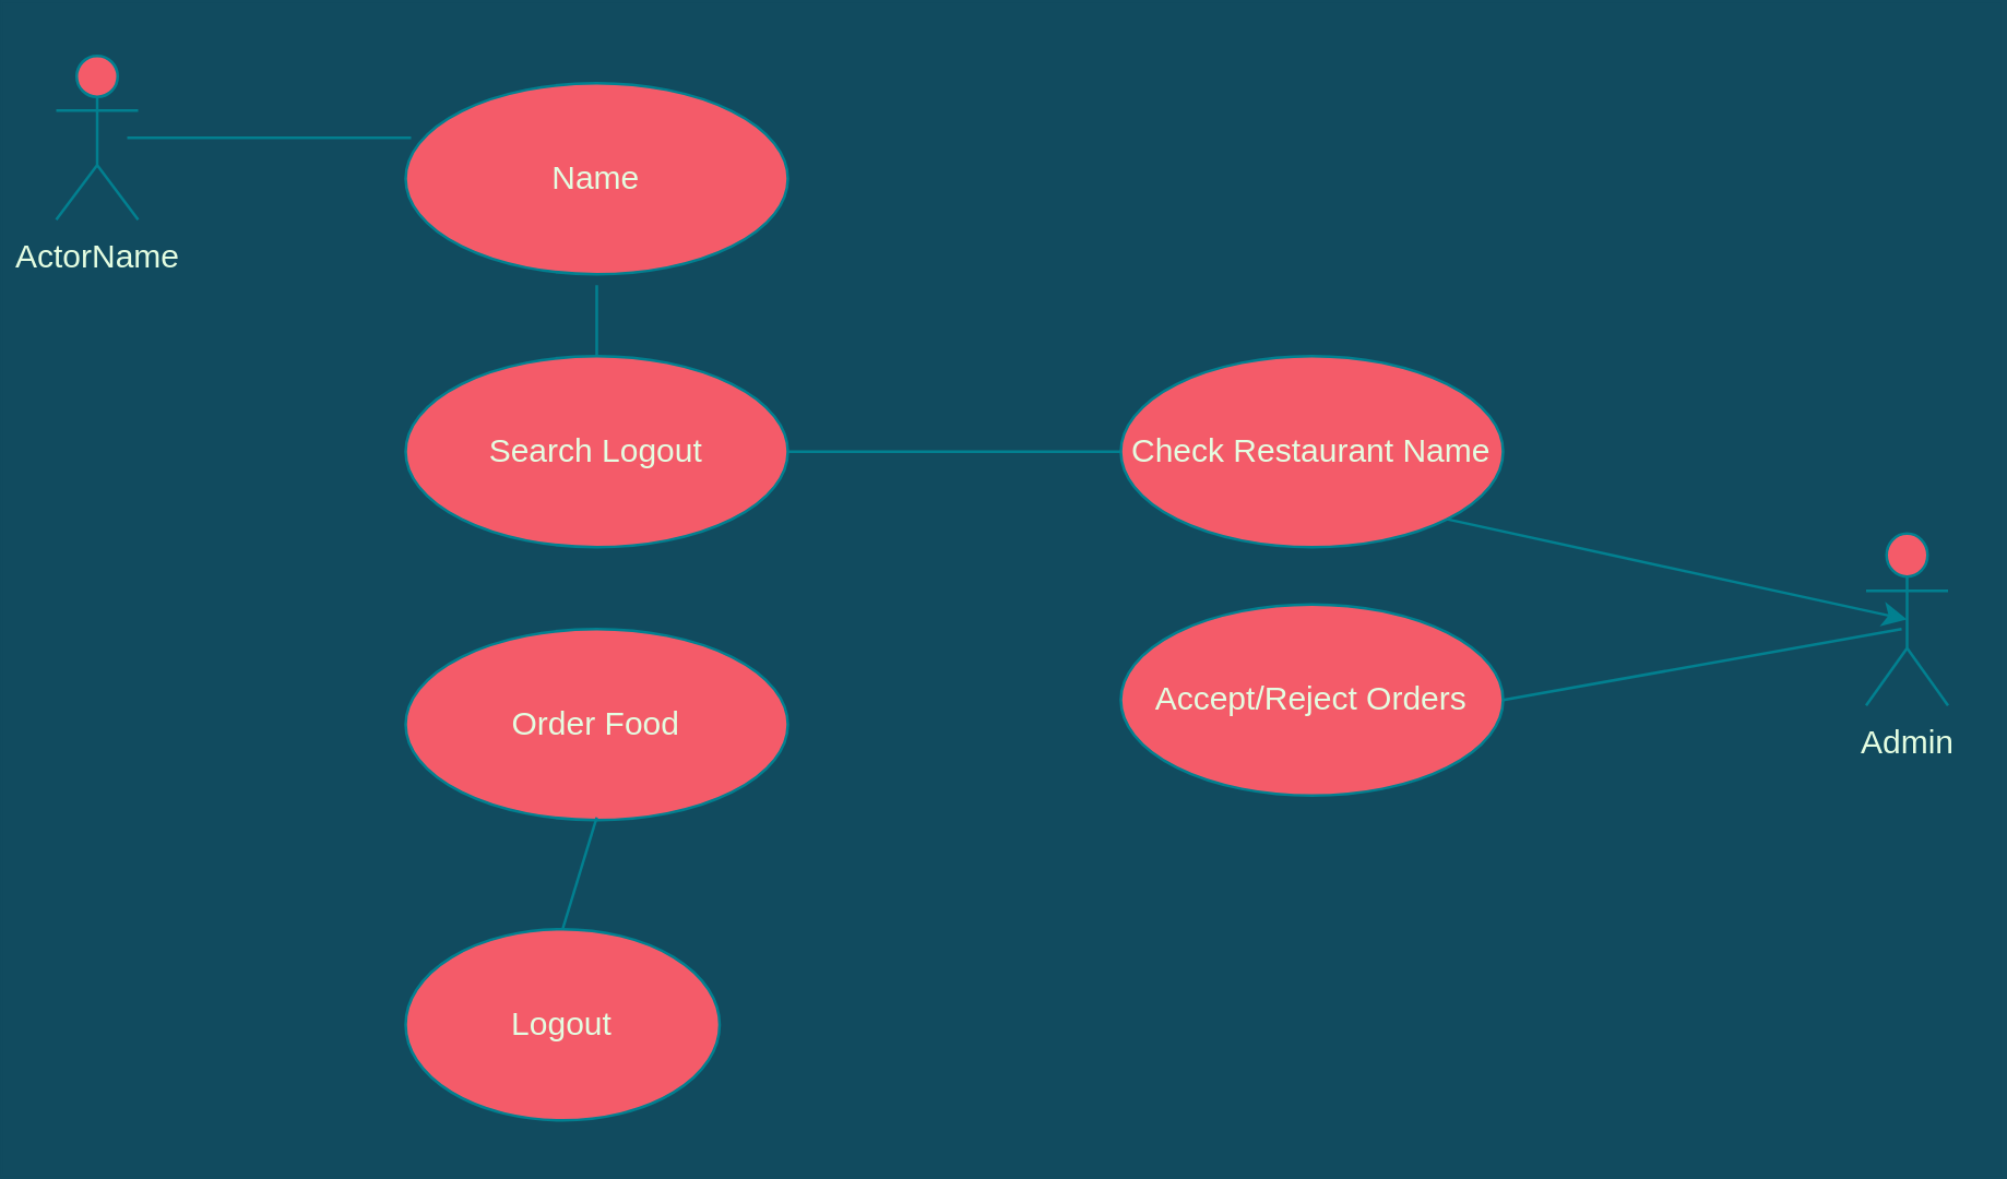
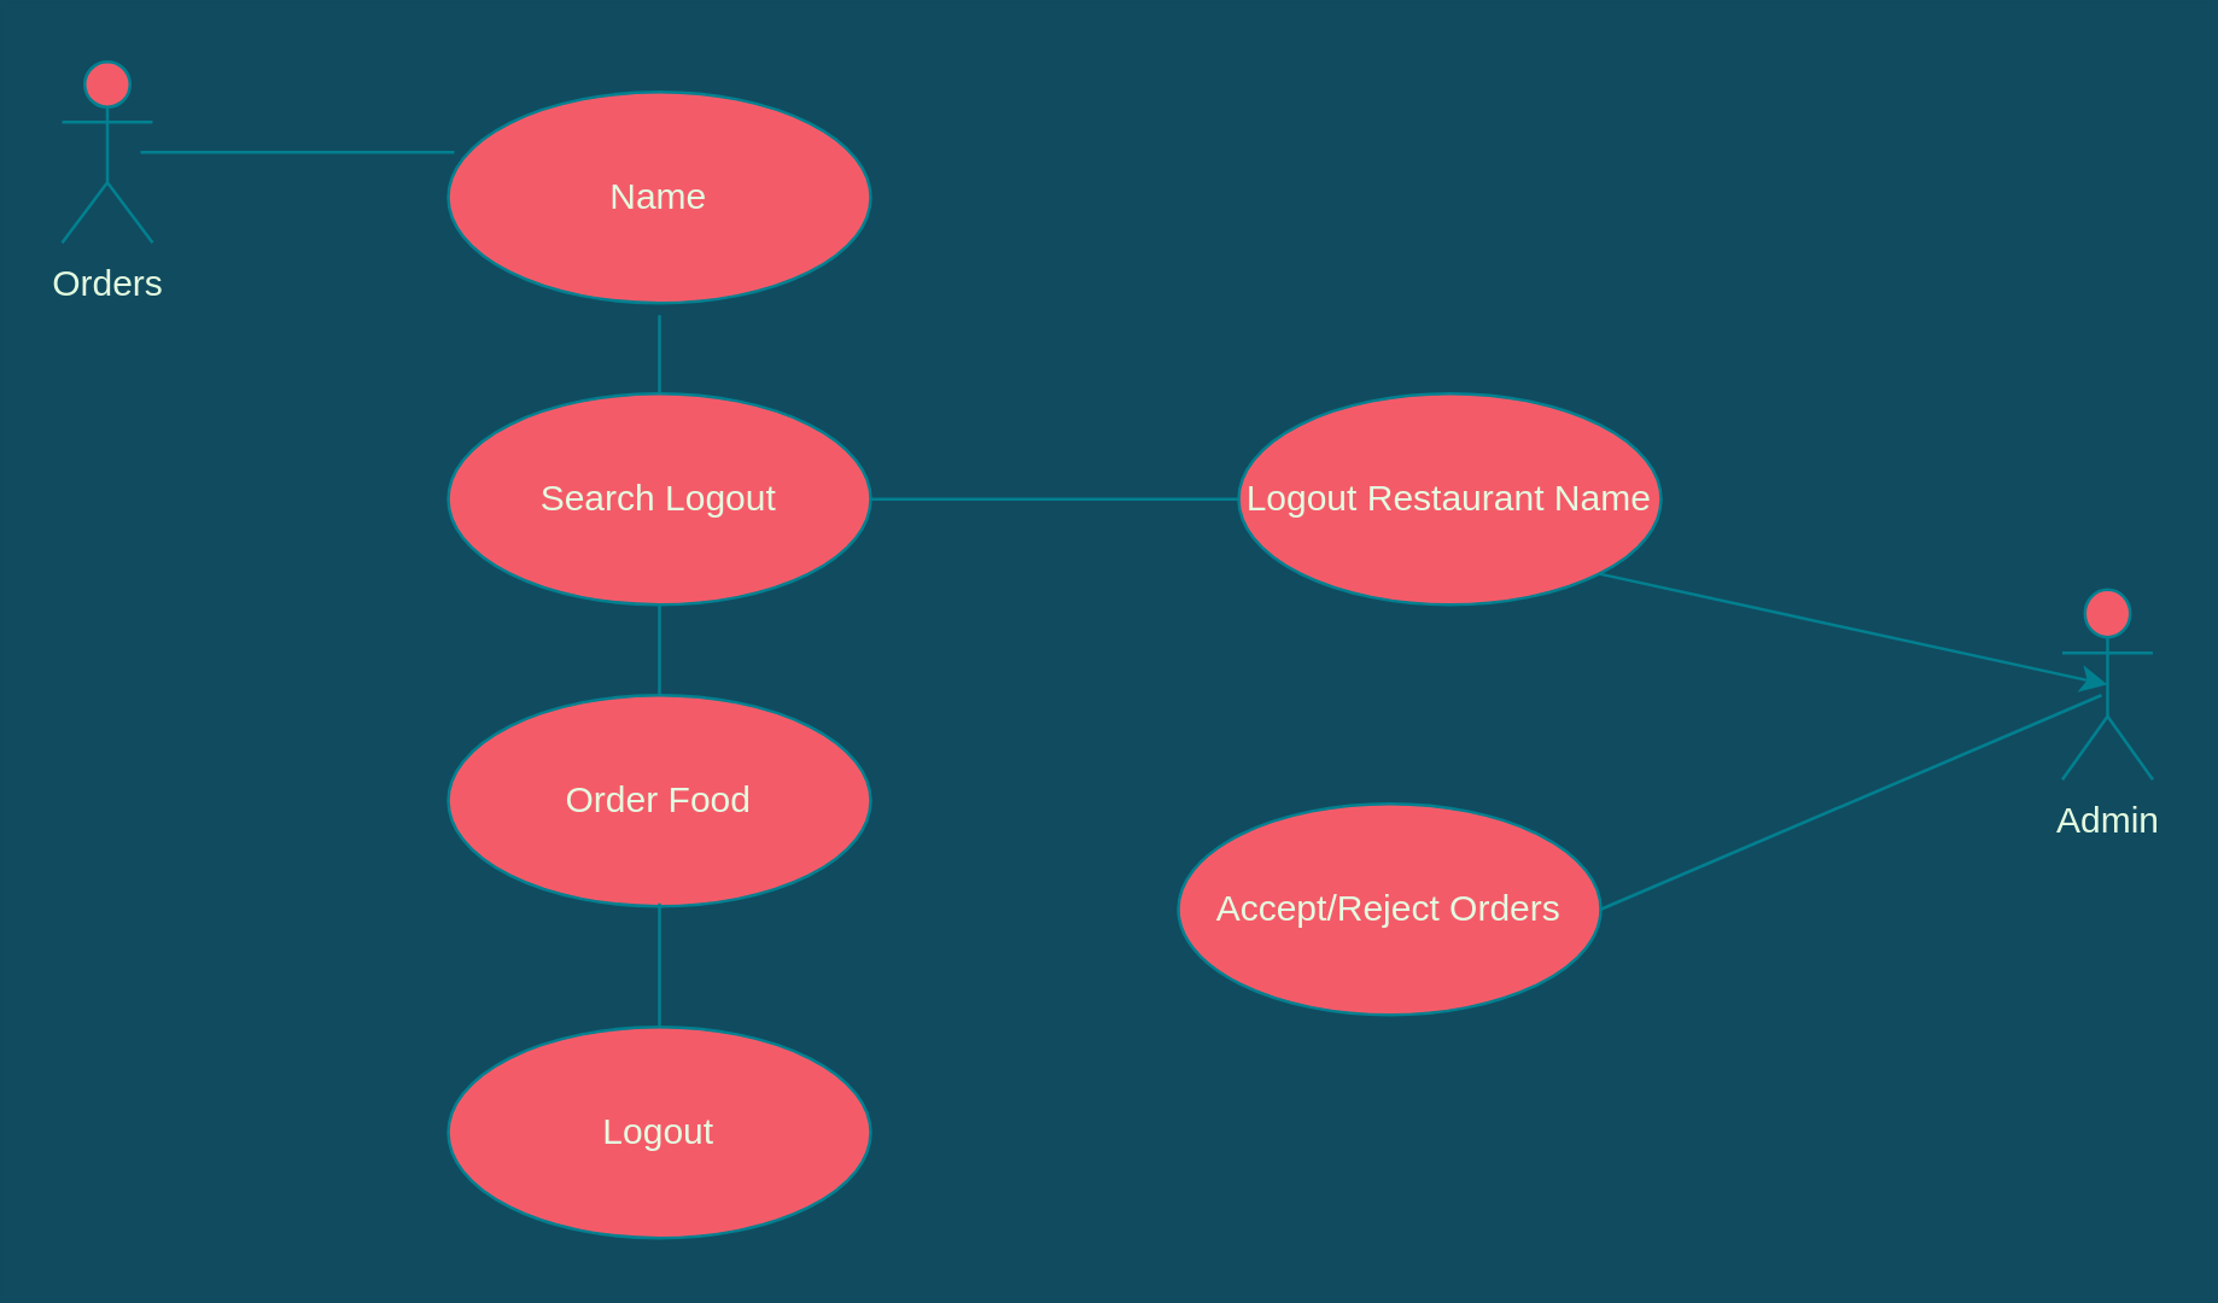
  <mxCell id="0" />
  <mxCell id="1" parent="0" />
- <mxCell id="2" value="ActorName" style="shape=umlActor;html=1;verticalLabelPosition=bottom;verticalAlign=top;align=center;fillColor=#F45B69;strokeColor=#028090;fontColor=#E4FDE1;" vertex="1" parent="1"><mxGeometry x="20" y="20" width="30" height="60" as="geometry" /></mxCell>
+ <mxCell id="2" value="Orders" style="shape=umlActor;html=1;verticalLabelPosition=bottom;verticalAlign=top;align=center;fillColor=#F45B69;strokeColor=#028090;fontColor=#E4FDE1;" vertex="1" parent="1"><mxGeometry x="20" y="20" width="30" height="60" as="geometry" /></mxCell>
  <mxCell id="3" value="Admin&lt;br&gt;" style="shape=umlActor;html=1;verticalLabelPosition=bottom;verticalAlign=top;align=center;fillColor=#F45B69;strokeColor=#028090;fontColor=#E4FDE1;" vertex="1" parent="1"><mxGeometry x="683" y="195" width="30" height="63" as="geometry" /></mxCell>
  <mxCell id="4" value="Name" style="ellipse;whiteSpace=wrap;html=1;fillColor=#F45B69;strokeColor=#028090;fontColor=#E4FDE1;" vertex="1" parent="1"><mxGeometry x="148" y="30" width="140" height="70" as="geometry" /></mxCell>
  <mxCell id="5" value="Search Logout" style="ellipse;whiteSpace=wrap;html=1;fillColor=#F45B69;strokeColor=#028090;fontColor=#E4FDE1;" vertex="1" parent="1"><mxGeometry x="148" y="130" width="140" height="70" as="geometry" /></mxCell>
  <mxCell id="6" value="Order Food" style="ellipse;whiteSpace=wrap;html=1;fillColor=#F45B69;strokeColor=#028090;fontColor=#E4FDE1;" vertex="1" parent="1"><mxGeometry x="148" y="230" width="140" height="70" as="geometry" /></mxCell>
- <mxCell id="7" value="Logout" style="ellipse;whiteSpace=wrap;html=1;fillColor=#F45B69;strokeColor=#028090;fontColor=#E4FDE1;" vertex="1" parent="1"><mxGeometry x="148" y="340" width="115" height="70" as="geometry" /></mxCell>
+ <mxCell id="7" value="Logout" style="ellipse;whiteSpace=wrap;html=1;fillColor=#F45B69;strokeColor=#028090;fontColor=#E4FDE1;" vertex="1" parent="1"><mxGeometry x="148" y="340" width="140" height="70" as="geometry" /></mxCell>
  <mxCell id="8" value="" style="edgeStyle=none;html=1;endArrow=none;verticalAlign=bottom;rounded=0;strokeColor=#028090;fontColor=#E4FDE1;fillColor=#F45B69;" edge="1" parent="1"><mxGeometry width="160" relative="1" as="geometry"><mxPoint x="46" y="50" as="sourcePoint" /><mxPoint x="150" y="50" as="targetPoint" /></mxGeometry></mxCell>
  <mxCell id="9" value="" style="edgeStyle=none;html=1;endArrow=none;verticalAlign=bottom;rounded=0;strokeColor=#028090;fontColor=#E4FDE1;fillColor=#F45B69;entryX=0.5;entryY=0;entryDx=0;entryDy=0;" edge="1" parent="1" target="5"><mxGeometry width="160" relative="1" as="geometry"><mxPoint x="218" y="104" as="sourcePoint" /><mxPoint x="254" y="91" as="targetPoint" /></mxGeometry></mxCell>
- <mxCell id="11" value="Check Restaurant Name" style="ellipse;whiteSpace=wrap;html=1;strokeColor=#028090;fontColor=#E4FDE1;fillColor=#F45B69;" vertex="1" parent="1"><mxGeometry x="410" y="130" width="140" height="70" as="geometry" /></mxCell>
+ <mxCell id="10" value="" style="edgeStyle=none;html=1;endArrow=none;verticalAlign=bottom;rounded=0;strokeColor=#028090;fontColor=#E4FDE1;fillColor=#F45B69;exitX=0.5;exitY=1;exitDx=0;exitDy=0;entryX=0.5;entryY=0;entryDx=0;entryDy=0;" edge="1" parent="1" source="5" target="6"><mxGeometry width="160" relative="1" as="geometry"><mxPoint x="241" y="221" as="sourcePoint" /><mxPoint x="280" y="221" as="targetPoint" /></mxGeometry></mxCell>
+ <mxCell id="11" value="Logout Restaurant Name" style="ellipse;whiteSpace=wrap;html=1;strokeColor=#028090;fontColor=#E4FDE1;fillColor=#F45B69;" vertex="1" parent="1"><mxGeometry x="410" y="130" width="140" height="70" as="geometry" /></mxCell>
  <mxCell id="12" value="" style="edgeStyle=none;html=1;endArrow=none;verticalAlign=bottom;rounded=0;strokeColor=#028090;fontColor=#E4FDE1;fillColor=#F45B69;entryX=0.5;entryY=0;entryDx=0;entryDy=0;" edge="1" parent="1" target="7"><mxGeometry width="160" relative="1" as="geometry"><mxPoint x="218" y="299" as="sourcePoint" /><mxPoint x="228" y="338" as="targetPoint" /></mxGeometry></mxCell>
- <mxCell id="13" value="Accept/Reject Orders" style="ellipse;whiteSpace=wrap;html=1;strokeColor=#028090;fontColor=#E4FDE1;fillColor=#F45B69;" vertex="1" parent="1"><mxGeometry x="410" y="221" width="140" height="70" as="geometry" /></mxCell>
+ <mxCell id="13" value="Accept/Reject Orders" style="ellipse;whiteSpace=wrap;html=1;strokeColor=#028090;fontColor=#E4FDE1;fillColor=#F45B69;" vertex="1" parent="1"><mxGeometry x="390" y="266" width="140" height="70" as="geometry" /></mxCell>
  <mxCell id="14" value="" style="edgeStyle=none;html=1;endArrow=none;verticalAlign=bottom;rounded=0;strokeColor=#028090;fontColor=#E4FDE1;fillColor=#F45B69;exitX=1;exitY=0.5;exitDx=0;exitDy=0;" edge="1" parent="1" source="5"><mxGeometry width="160" relative="1" as="geometry"><mxPoint x="280" y="247" as="sourcePoint" /><mxPoint x="410" y="165" as="targetPoint" /></mxGeometry></mxCell>
  <mxCell id="15" value="" style="edgeStyle=none;html=1;endArrow=none;verticalAlign=bottom;rounded=0;strokeColor=#028090;fontColor=#E4FDE1;fillColor=#F45B69;exitX=1;exitY=0.5;exitDx=0;exitDy=0;" edge="1" parent="1" source="13"><mxGeometry width="160" relative="1" as="geometry"><mxPoint x="540" y="230" as="sourcePoint" /><mxPoint x="696" y="230" as="targetPoint" /></mxGeometry></mxCell>
  <mxCell id="16" value="" style="edgeStyle=none;html=1;endArrow=classic;verticalAlign=bottom;rounded=0;strokeColor=#028090;fontColor=#E4FDE1;fillColor=#F45B69;exitX=1;exitY=1;exitDx=0;exitDy=0;entryX=0.5;entryY=0.5;entryDx=0;entryDy=0;entryPerimeter=0;" edge="1" parent="1" source="11" target="3"><mxGeometry width="160" relative="1" as="geometry"><mxPoint x="523" y="230" as="sourcePoint" /><mxPoint x="683" y="230" as="targetPoint" /></mxGeometry></mxCell>
